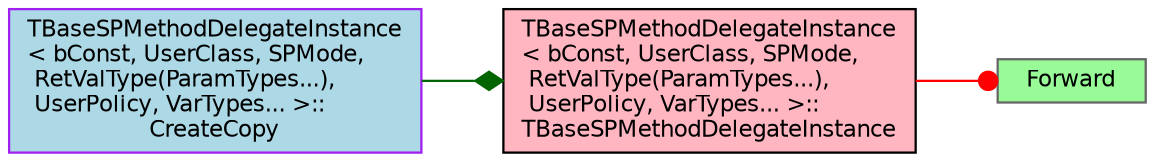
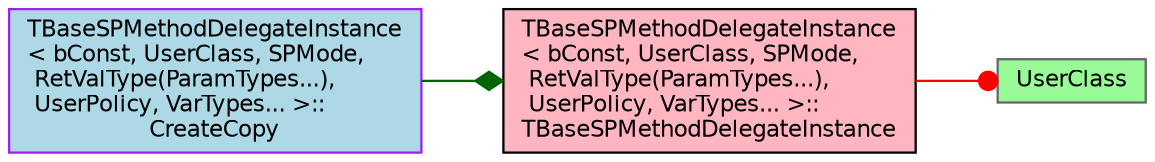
  digraph {
    rankdir=LR
    node [fontname=Helvetica fontsize=10 shape=box style=filled]
    edge [fontname=Helvetica fontsize=10 labelfontname=Helvetica labelfontsize=10 style=solid]
    n1 [color=purple fillcolor=lightblue fontcolor=black height=0.2 label="TBaseSPMethodDelegateInstance\l\< bConst, UserClass, SPMode,\l RetValType(ParamTypes...),\l UserPolicy, VarTypes... \>::\lCreateCopy" width=0.4]
    n2 [color=black fillcolor=lightpink height=0.2 label="TBaseSPMethodDelegateInstance\l\< bConst, UserClass, SPMode,\l RetValType(ParamTypes...),\l UserPolicy, VarTypes... \>::\lTBaseSPMethodDelegateInstance" width=0.4]
-   n3 [color=gray40 fillcolor=palegreen height=0.2 label=Forward width=0.4]
+   n3 [color=gray40 fillcolor=palegreen height=0.2 label=UserClass width=0.4]
    n1 -> n2 [color=darkgreen arrowhead=diamond]
    n2 -> n3 [color=red arrowhead=dot]
  }
